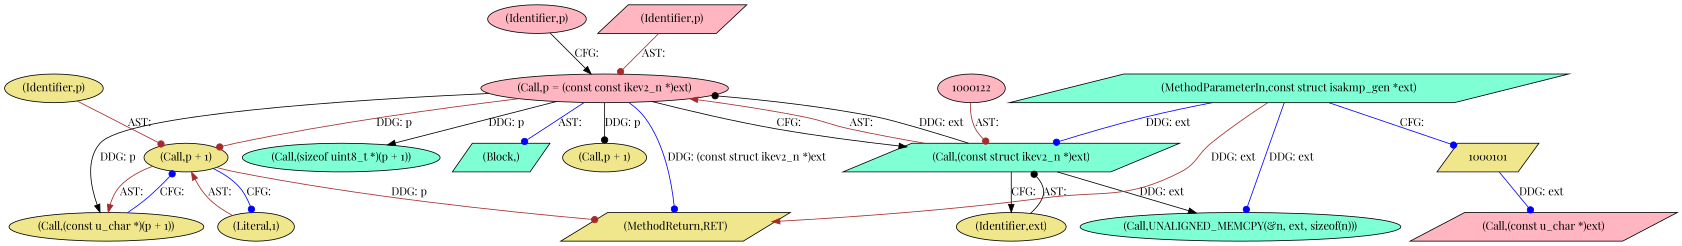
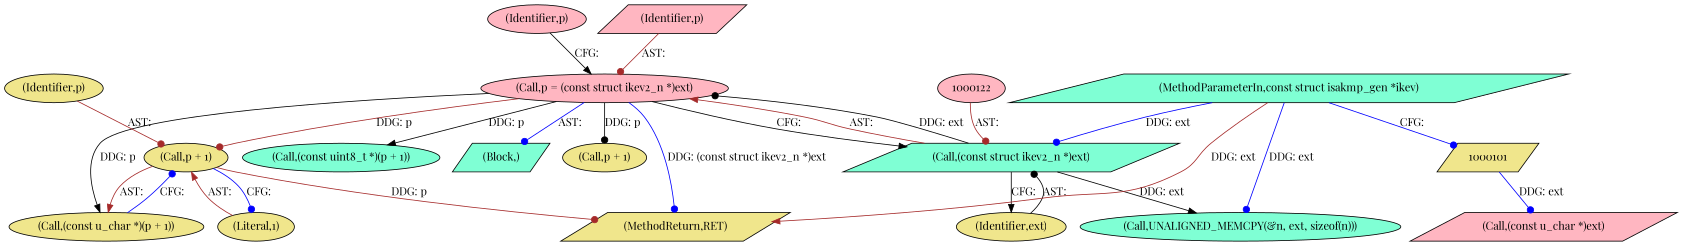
  digraph {
    fontname="Playfair Display"
    node [fillcolor=khaki fontname="Playfair Display" shape=ellipse style=filled]
    edge [arrowhead=dot color=brown fontname="Playfair Display"]
    n1 [label="(Call,p + 1)"]
    n2 [label="(Call,(const u_char *)(p + 1))"]
    n3 [label="(MethodReturn,RET)" shape=parallelogram]
    n4 [label="(Literal,1)"]
-   n5 [fillcolor=lightpink label="(Call,p = (const const ikev2_n *)ext)"]
+   n5 [fillcolor=lightpink label="(Call,p = (const struct ikev2_n *)ext)"]
    n6 [fillcolor=aquamarine label="(Call,(const struct ikev2_n *)ext)" shape=parallelogram]
-   n7 [fillcolor=aquamarine label="(Call,(sizeof uint8_t *)(p + 1))"]
+   n7 [fillcolor=aquamarine label="(Call,(const uint8_t *)(p + 1))"]
    n8 [fillcolor=aquamarine label="(Block,)" shape=parallelogram]
    n9 [label="(Call,p + 1)"]
    n10 [fillcolor=aquamarine label="(Call,UNALIGNED_MEMCPY(&n, ext, sizeof(n)))"]
    n11 [label="(Identifier,ext)"]
-   n12 [fillcolor=aquamarine label="(MethodParameterIn,const struct isakmp_gen *ext)" shape=parallelogram]
+   n12 [fillcolor=aquamarine label="(MethodParameterIn,const struct isakmp_gen *ikev)" shape=parallelogram]
    1000101 [shape=parallelogram]
    n14 [fillcolor=lightpink label="(Call,(const u_char *)ext)" shape=parallelogram]
    n15 [fillcolor=lightpink label="(Identifier,p)"]
    n16 [label="(Identifier,p)"]
    n17 [fillcolor=lightpink label="(Identifier,p)" shape=parallelogram]
    1000122 [fillcolor=lightpink]
    n1 -> n2 [arrowhead=normal label="AST: "]
    n1 -> n3 [label="DDG: p"]
    n1 -> n4 [color=blue label="CFG: "]
    n2 -> n1 [color=blue label="CFG: "]
    n4 -> n1 [arrowhead=normal label="AST: "]
    n5 -> n1 [label="DDG: p"]
    n5 -> n2 [arrowhead=normal color=black label="DDG: p"]
    n5 -> n3 [color=blue label="DDG: (const struct ikev2_n *)ext"]
    n5 -> n6 [arrowhead=normal color=black label="CFG: "]
    n5 -> n7 [arrowhead=normal color=black label="DDG: p"]
    n5 -> n8 [color=blue label="AST: "]
    n5 -> n9 [color=black label="DDG: p"]
    n6 -> n5 [arrowhead=normal label="AST: "]
    n6 -> n5 [color=black label="DDG: ext"]
    n6 -> n10 [arrowhead=normal color=black label="DDG: ext"]
    n6 -> n11 [arrowhead=normal color=black label="CFG: "]
    n11 -> n6 [color=black label="AST: "]
    n12 -> n3 [arrowhead=normal label="DDG: ext"]
    n12 -> n6 [color=blue label="DDG: ext"]
    n12 -> n10 [color=blue label="DDG: ext"]
    n12 -> 1000101 [color=blue label="CFG: "]
    1000101 -> n14 [color=blue label="DDG: ext"]
    n15 -> n5 [arrowhead=normal color=black label="CFG: "]
    n16 -> n1 [label="AST: "]
    n17 -> n5 [label="AST: "]
    1000122 -> n6 [label="AST: "]
  }
